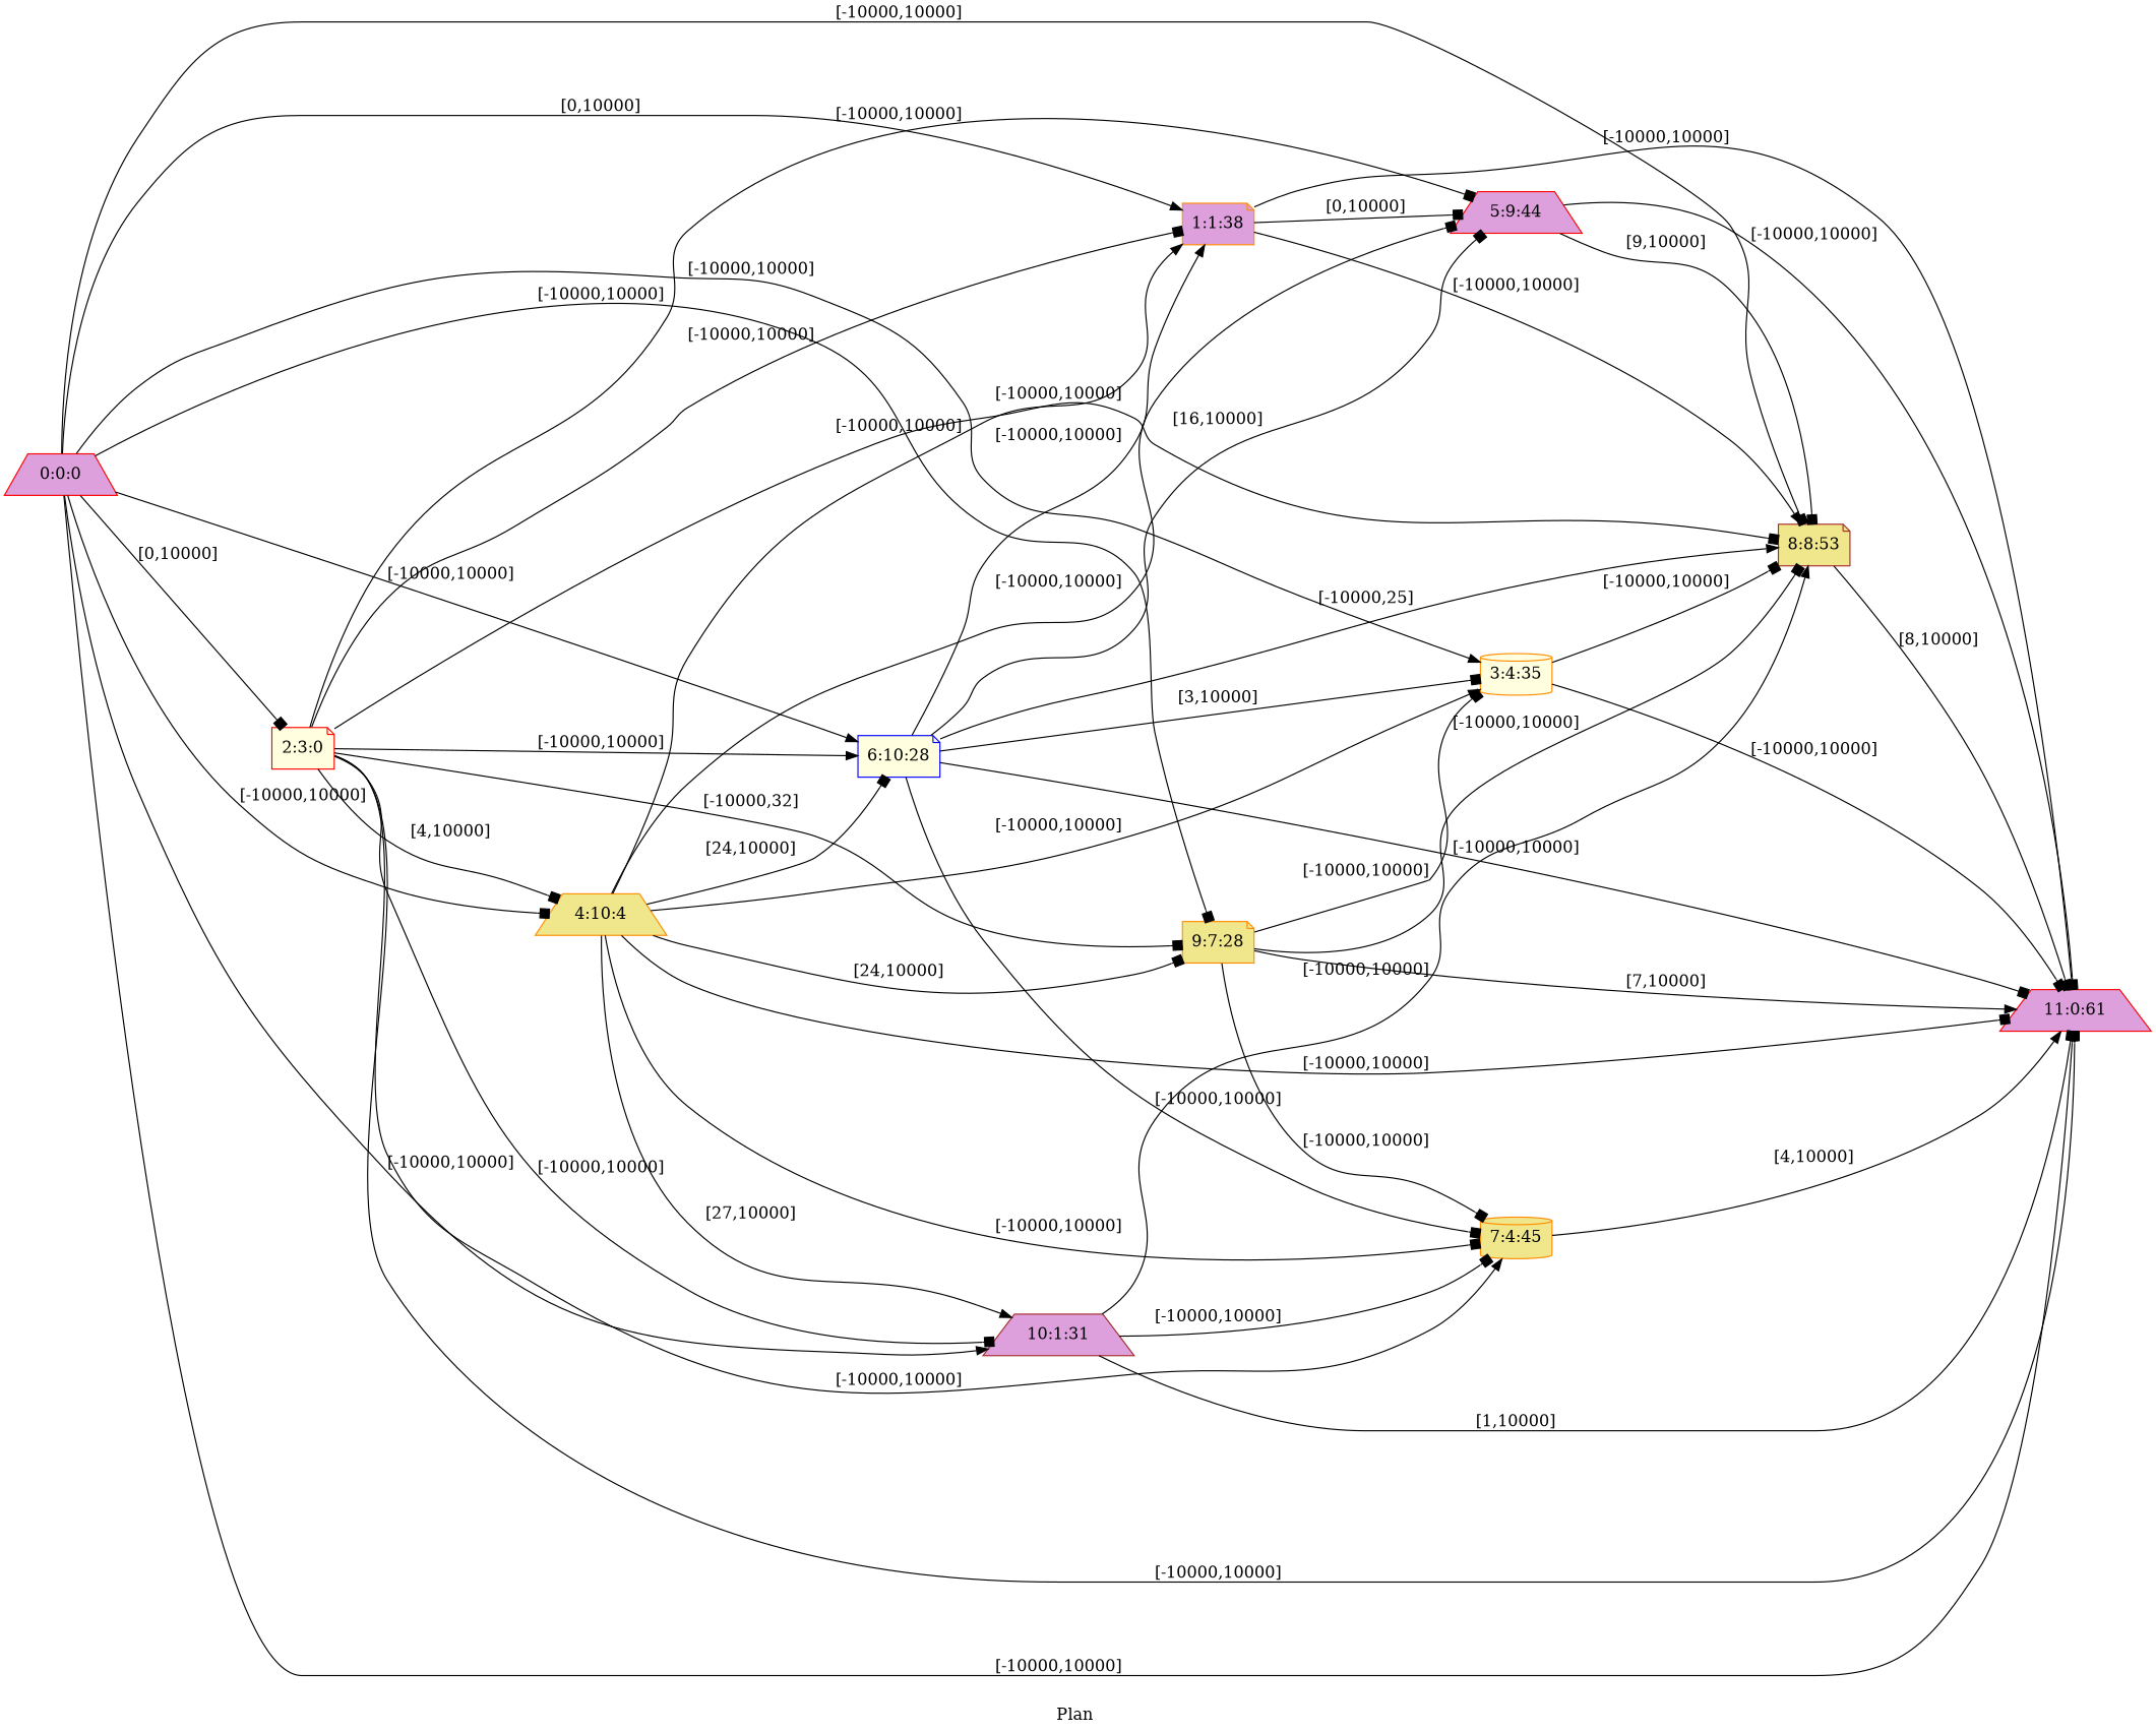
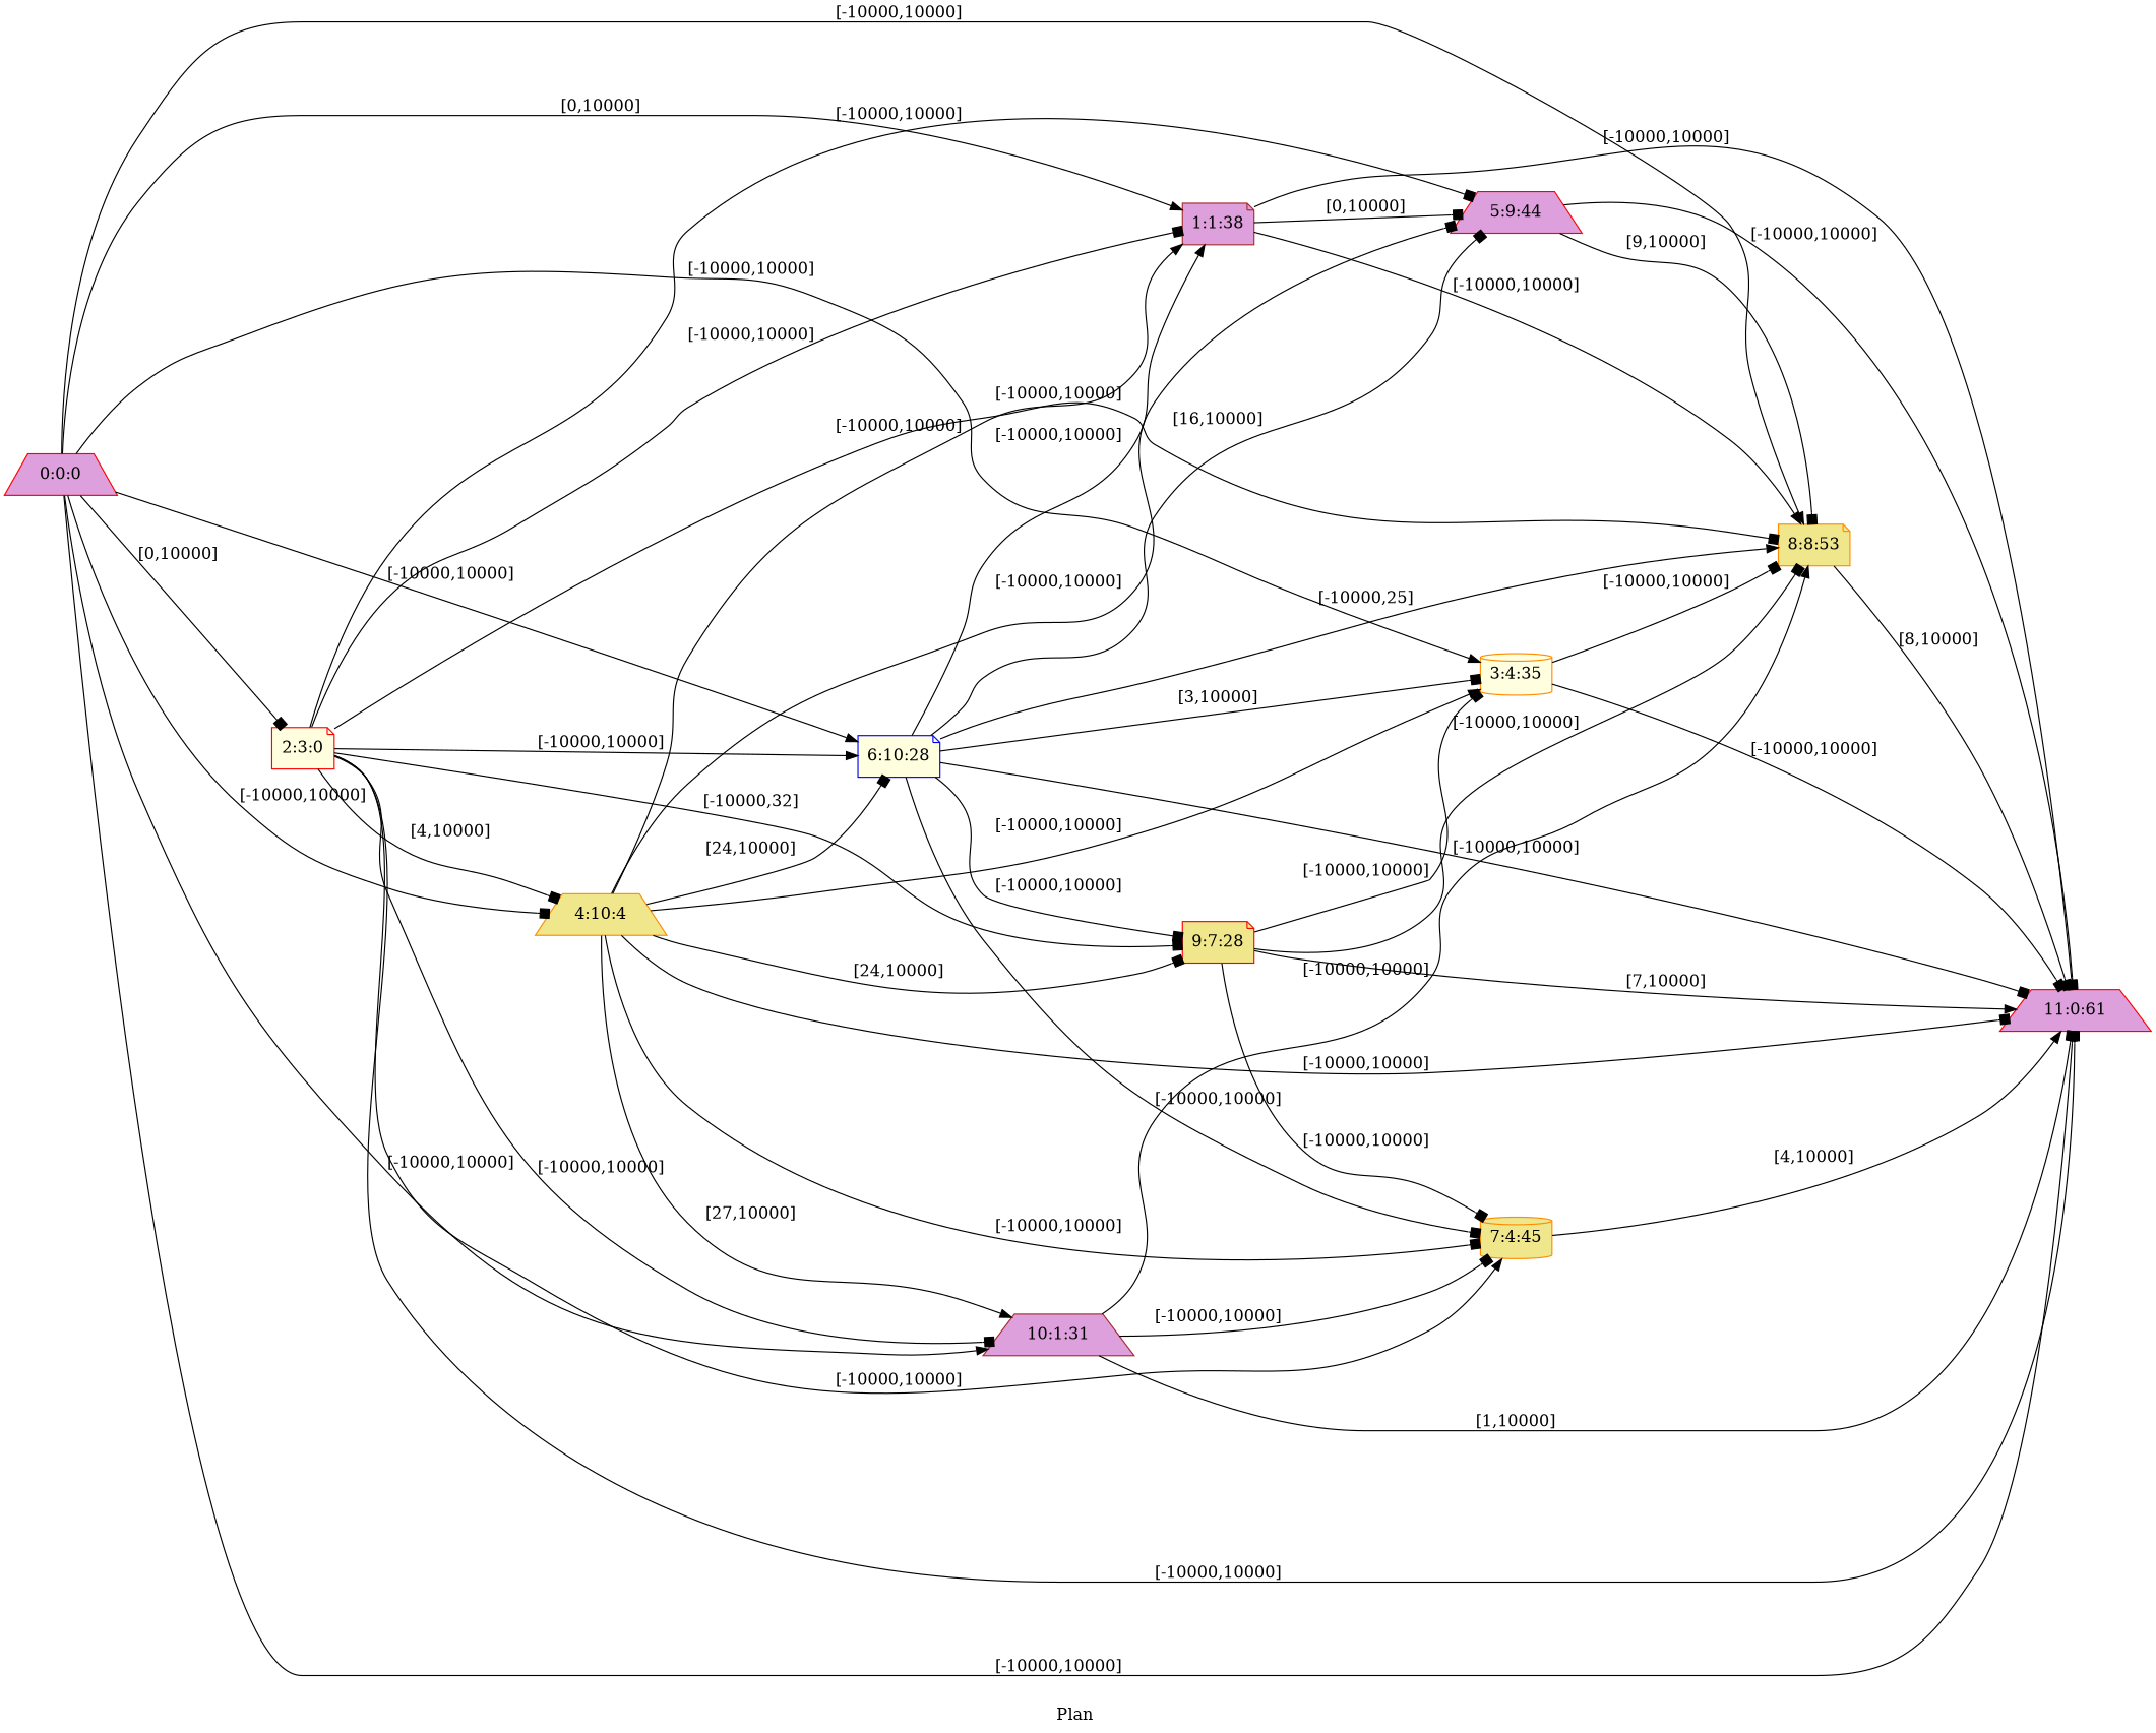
  digraph {
    fldt=0.551
    label="Plan "
    nodesep=.45
    rankdir=LR
    node [color=darkorange fillcolor=plum shape=note style=filled]
    edge [arrowhead=box]
-   "1:1:38"
+   "1:1:38" [color=brown]
    "0:0:0" [color=red shape=trapezium]
    "2:3:0" [color=red fillcolor=lightyellow]
    "3:4:35" [fillcolor=lightyellow shape=cylinder]
    "4:10:4" [fillcolor=khaki shape=trapezium]
    "6:10:28" [color=blue fillcolor=lightyellow]
-   "8:8:53" [color=brown fillcolor=khaki]
-   "9:7:28" [fillcolor=khaki]
+   "8:8:53" [fillcolor=khaki]
+   "9:7:28" [color=red fillcolor=khaki]
    "10:1:31" [color=brown shape=trapezium]
    "11:0:61" [color=red shape=trapezium]
    "5:9:44" [color=red shape=trapezium]
    "7:4:45" [fillcolor=khaki shape=cylinder]
    "1:1:38" -> "8:8:53" [arrowhead=normal label="[-10000,10000]"]
    "1:1:38" -> "11:0:61" [label="[-10000,10000]"]
    "1:1:38" -> "5:9:44" [label="[0,10000]"]
    "0:0:0" -> "1:1:38" [arrowhead=normal label="[0,10000]"]
    "0:0:0" -> "2:3:0" [label="[0,10000]"]
    "0:0:0" -> "3:4:35" [arrowhead=normal label="[-10000,10000]"]
    "0:0:0" -> "4:10:4" [label="[-10000,10000]"]
    "0:0:0" -> "6:10:28" [arrowhead=normal label="[-10000,10000]"]
-   "0:0:0" -> "8:8:53" [label="[-10000,10000]"]
-   "0:0:0" -> "9:7:28" [label="[-10000,10000]"]
+   "0:0:0" -> "8:8:53" [arrowhead=normal label="[-10000,10000]"]
+   "6:10:28" -> "9:7:28" [label="[-10000,10000]"]
    "0:0:0" -> "10:1:31" [arrowhead=normal label="[-10000,10000]"]
    "0:0:0" -> "11:0:61" [label="[-10000,10000]"]
    "2:3:0" -> "1:1:38" [label="[-10000,10000]"]
    "2:3:0" -> "4:10:4" [label="[4,10000]"]
    "2:3:0" -> "6:10:28" [arrowhead=normal label="[-10000,10000]"]
    "2:3:0" -> "8:8:53" [label="[-10000,10000]"]
    "2:3:0" -> "9:7:28" [label="[-10000,32]"]
    "2:3:0" -> "10:1:31" [label="[-10000,10000]"]
    "2:3:0" -> "11:0:61" [label="[-10000,10000]"]
    "2:3:0" -> "5:9:44" [label="[-10000,10000]"]
    "2:3:0" -> "7:4:45" [arrowhead=normal label="[-10000,10000]"]
    "3:4:35" -> "8:8:53" [label="[-10000,10000]"]
    "3:4:35" -> "11:0:61" [label="[-10000,10000]"]
    "4:10:4" -> "1:1:38" [arrowhead=normal label="[-10000,10000]"]
    "4:10:4" -> "3:4:35" [arrowhead=normal label="[-10000,10000]"]
    "4:10:4" -> "6:10:28" [label="[24,10000]"]
    "4:10:4" -> "9:7:28" [label="[24,10000]"]
    "4:10:4" -> "10:1:31" [arrowhead=normal label="[27,10000]"]
    "4:10:4" -> "11:0:61" [label="[-10000,10000]"]
    "4:10:4" -> "5:9:44" [label="[-10000,10000]"]
    "4:10:4" -> "7:4:45" [label="[-10000,10000]"]
    "6:10:28" -> "1:1:38" [arrowhead=normal label="[-10000,10000]"]
    "6:10:28" -> "3:4:35" [label="[3,10000]"]
    "6:10:28" -> "8:8:53" [arrowhead=normal label="[-10000,25]"]
    "6:10:28" -> "11:0:61" [label="[-10000,10000]"]
    "6:10:28" -> "5:9:44" [label="[16,10000]"]
    "6:10:28" -> "7:4:45" [label="[-10000,10000]"]
    "8:8:53" -> "11:0:61" [label="[8,10000]"]
    "9:7:28" -> "3:4:35" [label="[-10000,10000]"]
    "9:7:28" -> "8:8:53" [label="[-10000,10000]"]
    "9:7:28" -> "11:0:61" [arrowhead=normal label="[7,10000]"]
    "9:7:28" -> "7:4:45" [label="[-10000,10000]"]
    "10:1:31" -> "8:8:53" [arrowhead=normal label="[-10000,10000]"]
    "10:1:31" -> "11:0:61" [label="[1,10000]"]
    "10:1:31" -> "7:4:45" [label="[-10000,10000]"]
    "5:9:44" -> "8:8:53" [label="[9,10000]"]
    "5:9:44" -> "11:0:61" [label="[-10000,10000]"]
    "7:4:45" -> "11:0:61" [arrowhead=normal label="[4,10000]"]
  }
